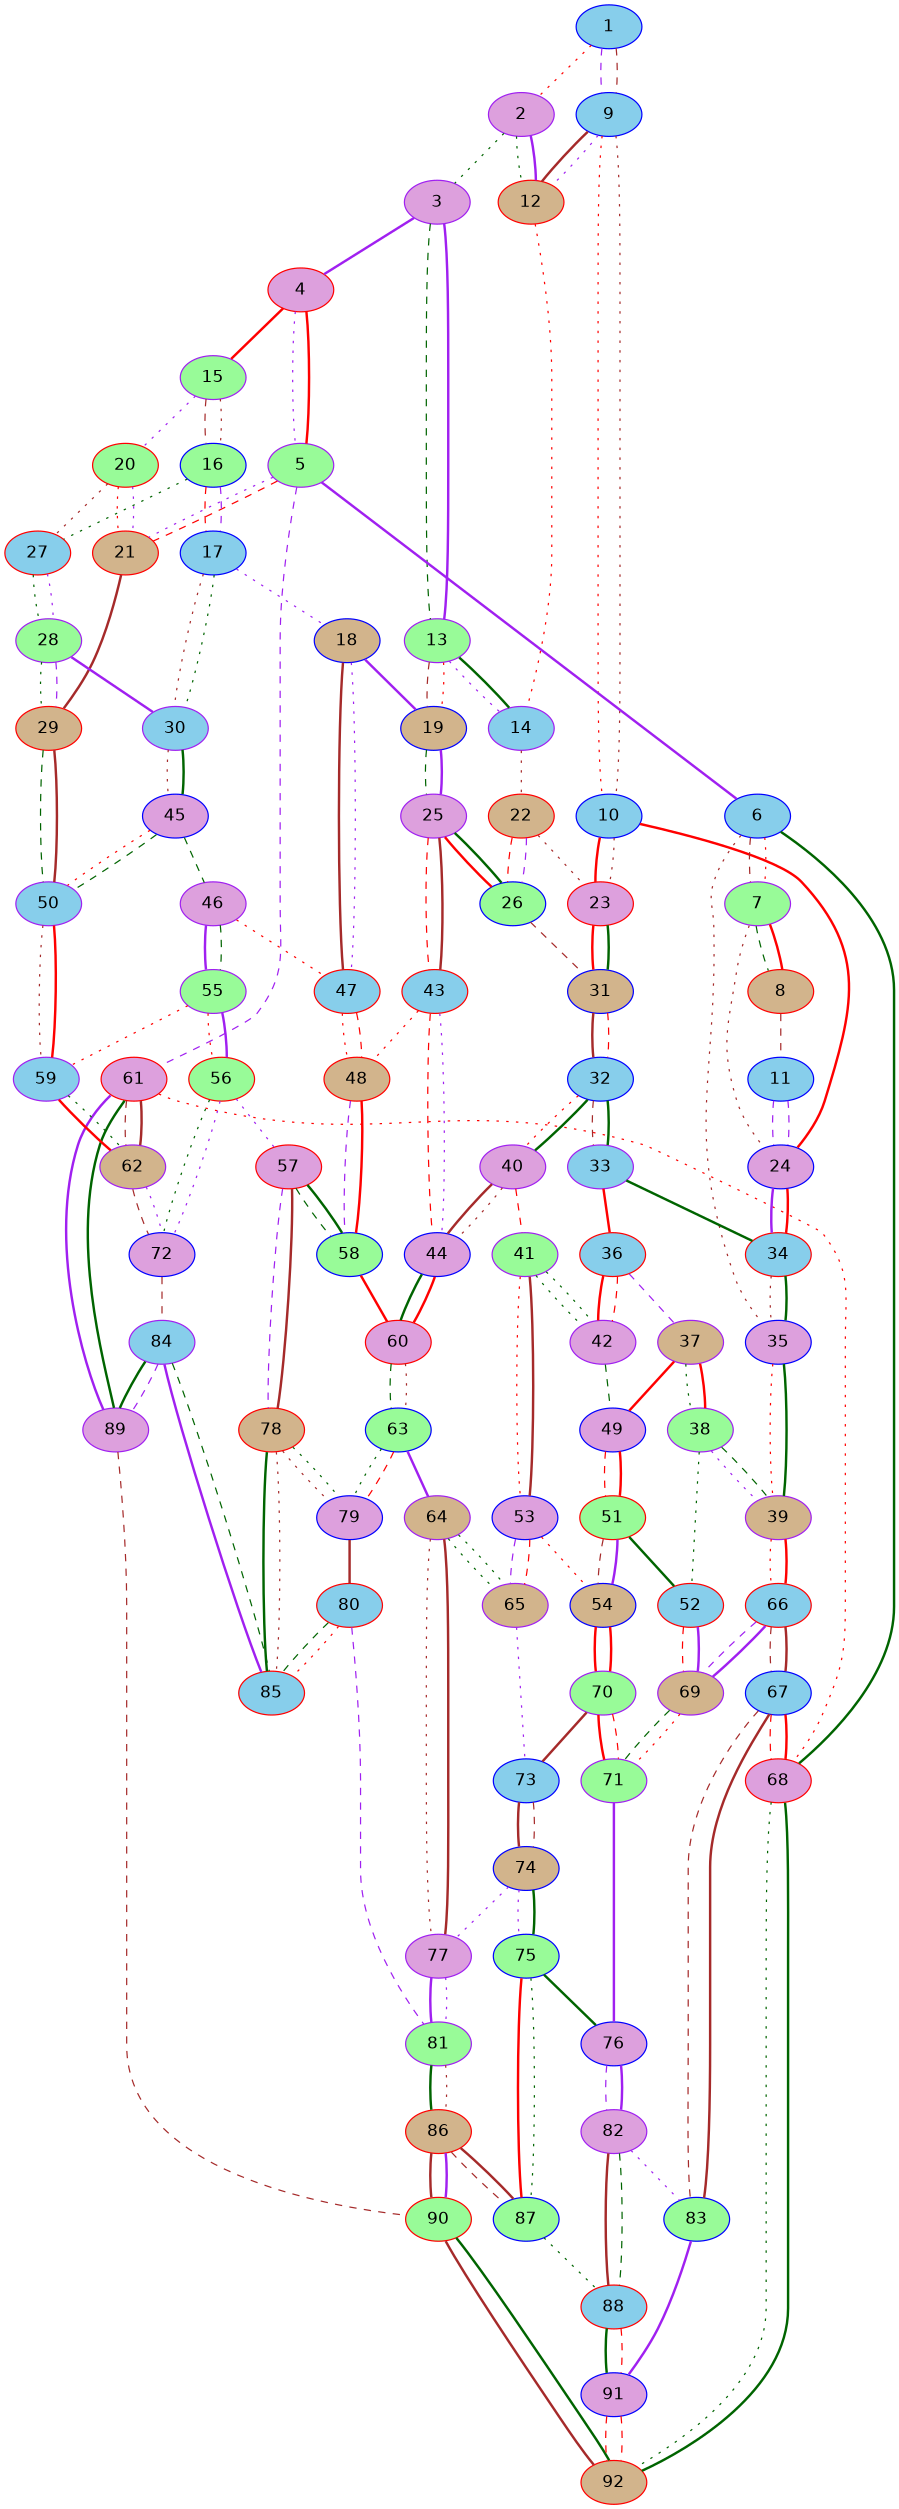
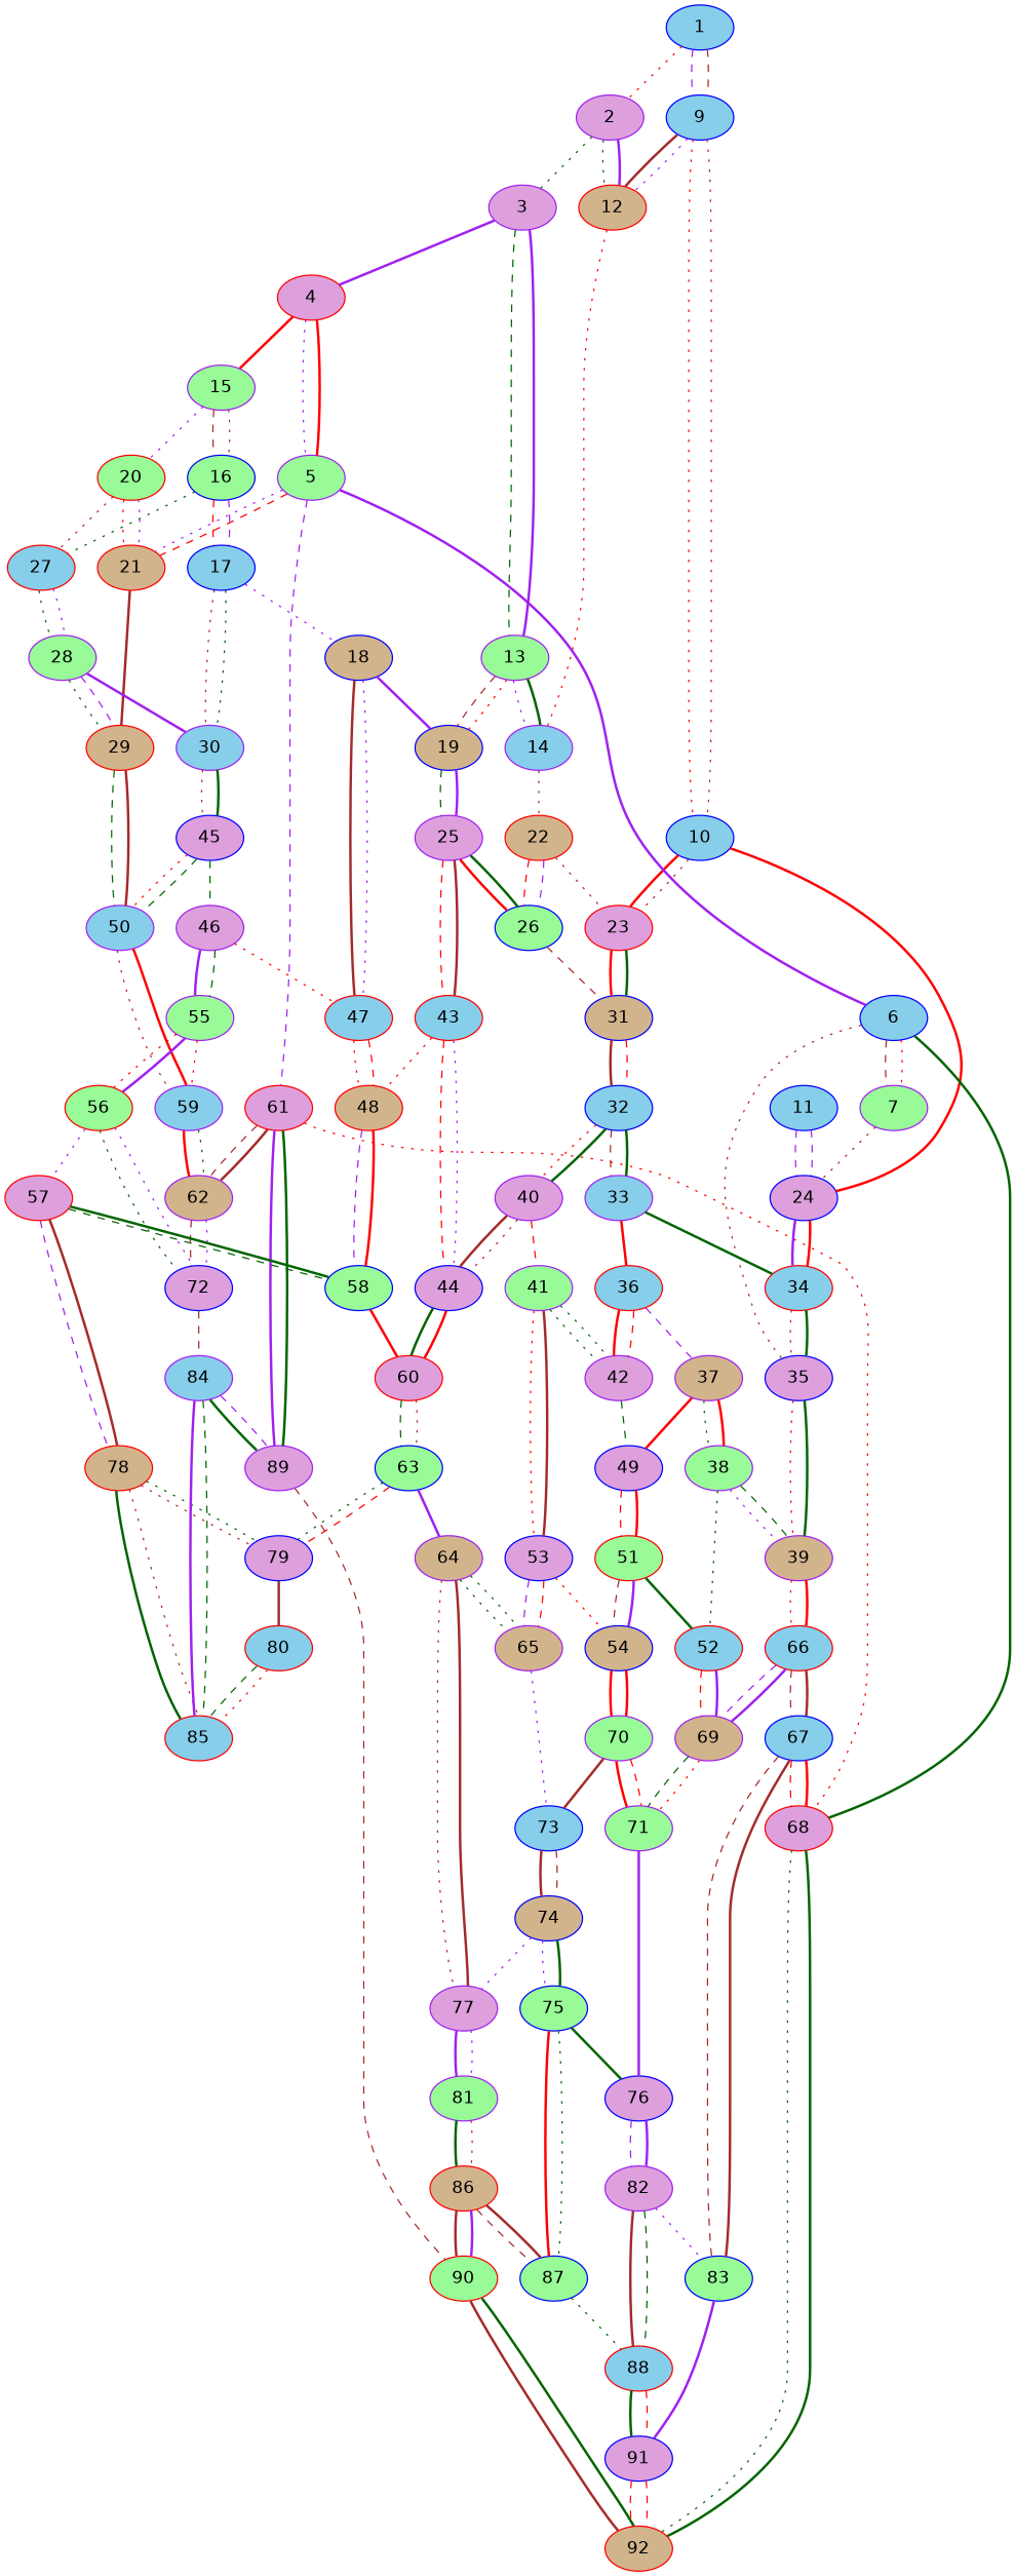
  graph {
    fontname="DejaVu Sans"
    node [color=purple fillcolor=skyblue fontname="DejaVu Sans" style=filled]
    edge [color=red fontname="DejaVu Sans" style=bold]
    1 [color=blue]
    2 [fillcolor=plum]
    9 [color=blue]
    3 [fillcolor=plum]
    12 [color=red fillcolor=tan]
    10 [color=blue]
    4 [color=red fillcolor=plum]
    13 [fillcolor=palegreen]
    14
    5 [fillcolor=palegreen]
    15 [fillcolor=palegreen]
    19 [color=blue fillcolor=tan]
    6 [color=blue]
    21 [color=red fillcolor=tan]
    61 [color=red fillcolor=plum]
    16 [color=blue fillcolor=palegreen]
    20 [color=red fillcolor=palegreen]
    7 [fillcolor=palegreen]
    35 [color=blue fillcolor=plum]
    68 [color=red fillcolor=plum]
    29 [color=red fillcolor=tan]
    62 [fillcolor=tan]
    89 [fillcolor=plum]
-   8 [color=red fillcolor=tan]
    24 [color=blue fillcolor=plum]
    39 [fillcolor=tan]
    92 [color=red fillcolor=tan]
    11 [color=blue]
    34 [color=red]
    23 [color=red fillcolor=plum]
    31 [color=blue fillcolor=tan]
    22 [color=red fillcolor=tan]
    25 [fillcolor=plum]
    26 [color=blue fillcolor=palegreen]
    17 [color=blue]
    27 [color=red]
    18 [color=blue fillcolor=tan]
    30
    28 [fillcolor=palegreen]
    47 [color=red]
    45 [color=blue fillcolor=plum]
    48 [color=red fillcolor=tan]
    43 [color=red]
    50
    32 [color=blue]
    44 [color=blue fillcolor=plum]
    59
    46 [fillcolor=plum]
    33
    40 [fillcolor=plum]
    36 [color=red]
    41 [fillcolor=palegreen]
    37 [fillcolor=tan]
    42 [fillcolor=plum]
    66 [color=red]
    38 [fillcolor=palegreen]
    49 [color=blue fillcolor=plum]
    52 [color=red]
    51 [color=red fillcolor=palegreen]
    69 [fillcolor=tan]
    67 [color=blue]
    53 [color=blue fillcolor=plum]
    60 [color=red fillcolor=plum]
    54 [color=blue fillcolor=tan]
    65 [fillcolor=tan]
    58 [color=blue fillcolor=palegreen]
    63 [color=blue fillcolor=palegreen]
    55 [fillcolor=palegreen]
    56 [color=red fillcolor=palegreen]
    70 [fillcolor=palegreen]
    71 [fillcolor=palegreen]
    73 [color=blue]
    57 [color=red fillcolor=plum]
    72 [color=blue fillcolor=plum]
    78 [color=red fillcolor=tan]
    84
    79 [color=blue fillcolor=plum]
    85 [color=red]
    64 [fillcolor=tan]
    90 [color=red fillcolor=palegreen]
    77 [fillcolor=plum]
    80 [color=red]
    81 [fillcolor=palegreen]
    74 [color=blue fillcolor=tan]
    83 [color=blue fillcolor=palegreen]
    91 [color=blue fillcolor=plum]
    76 [color=blue fillcolor=plum]
    82 [fillcolor=plum]
    75 [color=blue fillcolor=palegreen]
    87 [color=blue fillcolor=palegreen]
    88 [color=red]
    86 [color=red fillcolor=tan]
    1 -- 2 [style=dotted]
    1 -- 9 [color=purple style=dashed]
    1 -- 9 [color=brown style=dashed]
    2 -- 3 [color=darkgreen style=dotted]
    2 -- 12 [color=darkgreen style=dotted]
    2 -- 12 [color=purple]
    9 -- 12 [color=brown]
    9 -- 12 [color=purple style=dotted]
    9 -- 10 [style=dotted]
    9 -- 10 [color=brown style=dotted]
    3 -- 4 [color=purple]
    3 -- 13 [color=darkgreen style=dashed]
    3 -- 13 [color=purple]
    12 -- 14 [style=dotted]
    10 -- 24
    10 -- 23
    10 -- 23 [color=brown style=dotted]
    4 -- 5 [color=purple style=dotted]
    4 -- 5
    4 -- 15
    13 -- 14 [color=purple style=dotted]
    13 -- 14 [color=darkgreen]
    13 -- 19 [color=brown style=dashed]
    13 -- 19 [style=dotted]
    14 -- 22 [color=brown style=dotted]
    5 -- 6 [color=purple]
    5 -- 21 [color=purple style=dotted]
    5 -- 21 [style=dashed]
    5 -- 61 [color=purple style=dashed]
    15 -- 16 [color=brown style=dashed]
    15 -- 16 [color=brown style=dotted]
    15 -- 20 [color=purple style=dotted]
    19 -- 25 [color=darkgreen style=dashed]
    19 -- 25 [color=purple]
    6 -- 7 [color=brown style=dashed]
    6 -- 7 [style=dotted]
    6 -- 35 [color=brown style=dotted]
    6 -- 68 [color=darkgreen]
    21 -- 29 [color=brown]
    61 -- 68 [style=dotted]
    61 -- 62 [color=brown style=dashed]
    61 -- 62 [color=brown]
    61 -- 89 [color=purple]
    61 -- 89 [color=darkgreen]
    16 -- 17 [style=dashed]
    16 -- 17 [color=purple style=dashed]
    16 -- 27 [color=darkgreen style=dotted]
    20 -- 21 [style=dotted]
    20 -- 21 [color=purple style=dotted]
    20 -- 27 [color=brown style=dotted]
-   7 -- 8 [color=darkgreen style=dashed]
-   7 -- 8
    7 -- 24 [color=brown style=dotted]
    35 -- 39 [style=dotted]
    35 -- 39 [color=darkgreen]
    68 -- 92 [color=darkgreen style=dotted]
    68 -- 92 [color=darkgreen]
    29 -- 50 [color=darkgreen style=dashed]
    29 -- 50 [color=brown]
    62 -- 72 [color=brown style=dashed]
    62 -- 72 [color=purple style=dotted]
    89 -- 90 [color=brown style=dashed]
-   8 -- 11 [color=brown style=dashed]
    24 -- 34 [color=purple]
    24 -- 34
    39 -- 66 [style=dotted]
    39 -- 66
    11 -- 24 [color=purple style=dashed]
    11 -- 24 [color=purple style=dashed]
    34 -- 35 [color=brown style=dotted]
    34 -- 35 [color=darkgreen]
    23 -- 31
    23 -- 31 [color=darkgreen]
    31 -- 32 [color=brown]
    31 -- 32 [style=dashed]
    22 -- 23 [color=brown style=dotted]
    22 -- 26 [style=dashed]
    22 -- 26 [color=purple style=dashed]
    25 -- 26
    25 -- 26 [color=darkgreen]
    25 -- 43 [style=dashed]
    25 -- 43 [color=brown]
    26 -- 31 [color=brown style=dashed]
    17 -- 18 [color=purple style=dotted]
    17 -- 30 [color=brown style=dotted]
    17 -- 30 [color=darkgreen style=dotted]
    27 -- 28 [color=darkgreen style=dotted]
    27 -- 28 [color=purple style=dotted]
    18 -- 19 [color=purple]
    18 -- 47 [color=brown]
    18 -- 47 [color=purple style=dotted]
    30 -- 45 [color=brown style=dotted]
    30 -- 45 [color=darkgreen]
    28 -- 29 [color=darkgreen style=dotted]
    28 -- 29 [color=purple style=dashed]
    28 -- 30 [color=purple]
    47 -- 48 [style=dotted]
    47 -- 48 [style=dashed]
    45 -- 50 [style=dotted]
    45 -- 50 [color=darkgreen style=dashed]
    45 -- 46 [color=darkgreen style=dashed]
    48 -- 58 [color=purple style=dashed]
    48 -- 58
    43 -- 48 [style=dotted]
    43 -- 44 [style=dashed]
    43 -- 44 [color=purple style=dotted]
    50 -- 59 [color=brown style=dotted]
    50 -- 59
    32 -- 33 [color=brown style=dashed]
    32 -- 33 [color=darkgreen]
    32 -- 40 [style=dotted]
    32 -- 40 [color=darkgreen]
    44 -- 60 [color=darkgreen]
    44 -- 60
    59 -- 62
    59 -- 62 [color=darkgreen style=dotted]
    46 -- 47 [style=dotted]
    46 -- 55 [color=purple]
    46 -- 55 [color=darkgreen style=dashed]
    33 -- 34 [color=darkgreen]
    33 -- 36
    40 -- 44 [color=brown]
    40 -- 44 [color=brown style=dotted]
    40 -- 41 [style=dashed]
    36 -- 37 [color=purple style=dashed]
    36 -- 42
    36 -- 42 [style=dashed]
    41 -- 42 [color=darkgreen style=dotted]
    41 -- 42 [color=darkgreen style=dotted]
    41 -- 53 [style=dotted]
    41 -- 53 [color=brown]
    37 -- 38 [color=darkgreen style=dotted]
    37 -- 38
    37 -- 49
    42 -- 49 [color=darkgreen style=dashed]
    66 -- 69 [color=purple style=dashed]
    66 -- 69 [color=purple]
    66 -- 67 [color=brown style=dashed]
    66 -- 67 [color=brown]
    38 -- 39 [color=purple style=dotted]
    38 -- 39 [color=darkgreen style=dashed]
    38 -- 52 [color=darkgreen style=dotted]
    49 -- 51 [style=dashed]
    49 -- 51
    52 -- 69 [style=dashed]
    52 -- 69 [color=purple]
    51 -- 52 [color=darkgreen]
    51 -- 54 [color=brown style=dashed]
    51 -- 54 [color=purple]
    69 -- 71 [color=darkgreen style=dashed]
    69 -- 71 [style=dotted]
    67 -- 68 [style=dashed]
    67 -- 68
    67 -- 83 [color=brown style=dashed]
    67 -- 83 [color=brown]
    53 -- 54 [style=dotted]
    53 -- 65 [color=purple style=dashed]
    53 -- 65 [style=dashed]
    60 -- 63 [color=darkgreen style=dashed]
    60 -- 63 [color=brown style=dotted]
    54 -- 70
    54 -- 70
    65 -- 73 [color=purple style=dotted]
    58 -- 60
    63 -- 79 [color=darkgreen style=dotted]
    63 -- 79 [style=dashed]
    63 -- 64 [color=purple]
    55 -- 59 [style=dotted]
    55 -- 56 [style=dotted]
    55 -- 56 [color=purple]
    56 -- 57 [color=purple style=dotted]
    56 -- 72 [color=darkgreen style=dotted]
    56 -- 72 [color=purple style=dotted]
    70 -- 71
    70 -- 71 [style=dashed]
    70 -- 73 [color=brown]
    71 -- 76 [color=purple]
    73 -- 74 [color=brown]
    73 -- 74 [color=brown style=dashed]
    57 -- 58 [color=darkgreen style=dashed]
    57 -- 58 [color=darkgreen]
    57 -- 78 [color=purple style=dashed]
    57 -- 78 [color=brown]
    72 -- 84 [color=brown style=dashed]
    78 -- 79 [color=brown style=dotted]
    78 -- 79 [color=darkgreen style=dotted]
    78 -- 85 [color=darkgreen]
    78 -- 85 [color=brown style=dotted]
    84 -- 89 [color=darkgreen]
    84 -- 89 [color=purple style=dashed]
    84 -- 85 [color=purple]
    84 -- 85 [color=darkgreen style=dashed]
    79 -- 80 [color=brown]
    64 -- 65 [color=darkgreen style=dotted]
    64 -- 65 [color=darkgreen style=dotted]
    64 -- 77 [color=brown style=dotted]
    64 -- 77 [color=brown]
    90 -- 92 [color=brown]
    90 -- 92 [color=darkgreen]
    77 -- 81 [color=purple]
    77 -- 81 [color=purple style=dotted]
    80 -- 85 [color=darkgreen style=dashed]
    80 -- 85 [style=dotted]
-   80 -- 81 [color=purple style=dashed]
    81 -- 86 [color=darkgreen]
    81 -- 86 [color=brown style=dotted]
    74 -- 77 [color=purple style=dotted]
    74 -- 75 [color=purple style=dotted]
    74 -- 75 [color=darkgreen]
    83 -- 91 [color=purple]
    91 -- 92 [style=dashed]
    91 -- 92 [style=dashed]
    76 -- 82 [color=purple style=dashed]
    76 -- 82 [color=purple]
    82 -- 83 [color=purple style=dotted]
    82 -- 88 [color=brown]
    82 -- 88 [color=darkgreen style=dashed]
    75 -- 76 [color=darkgreen]
    75 -- 87
    75 -- 87 [color=darkgreen style=dotted]
    87 -- 88 [color=darkgreen style=dotted]
    88 -- 91 [color=darkgreen]
    88 -- 91 [style=dashed]
    86 -- 90 [color=brown]
    86 -- 90 [color=purple]
    86 -- 87 [color=brown style=dashed]
    86 -- 87 [color=brown]
  }
